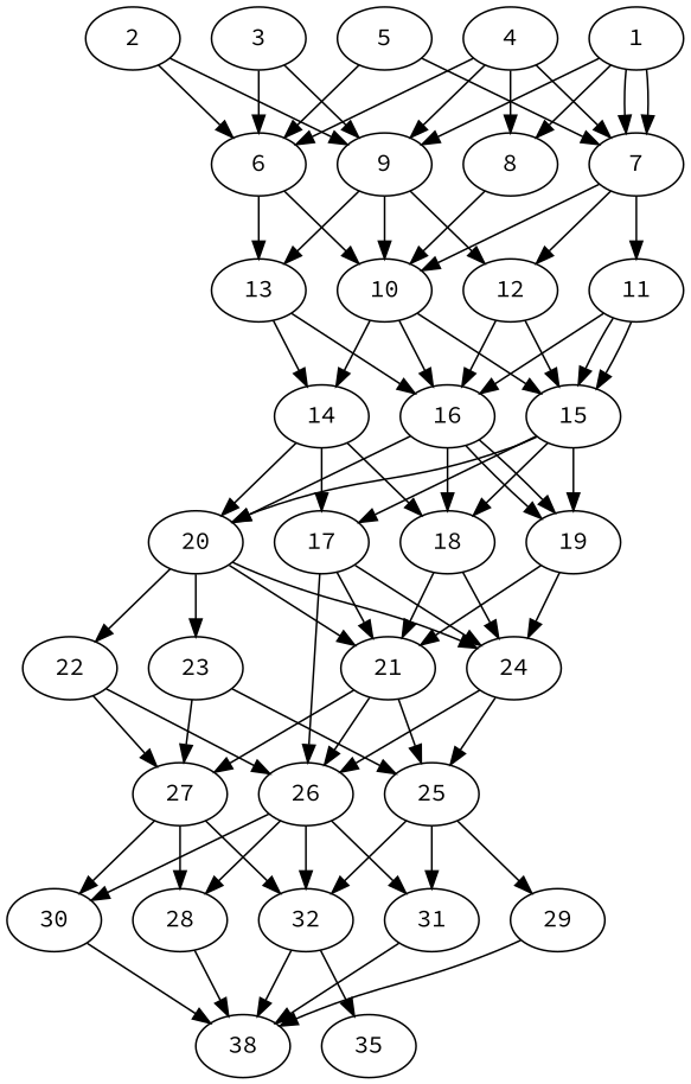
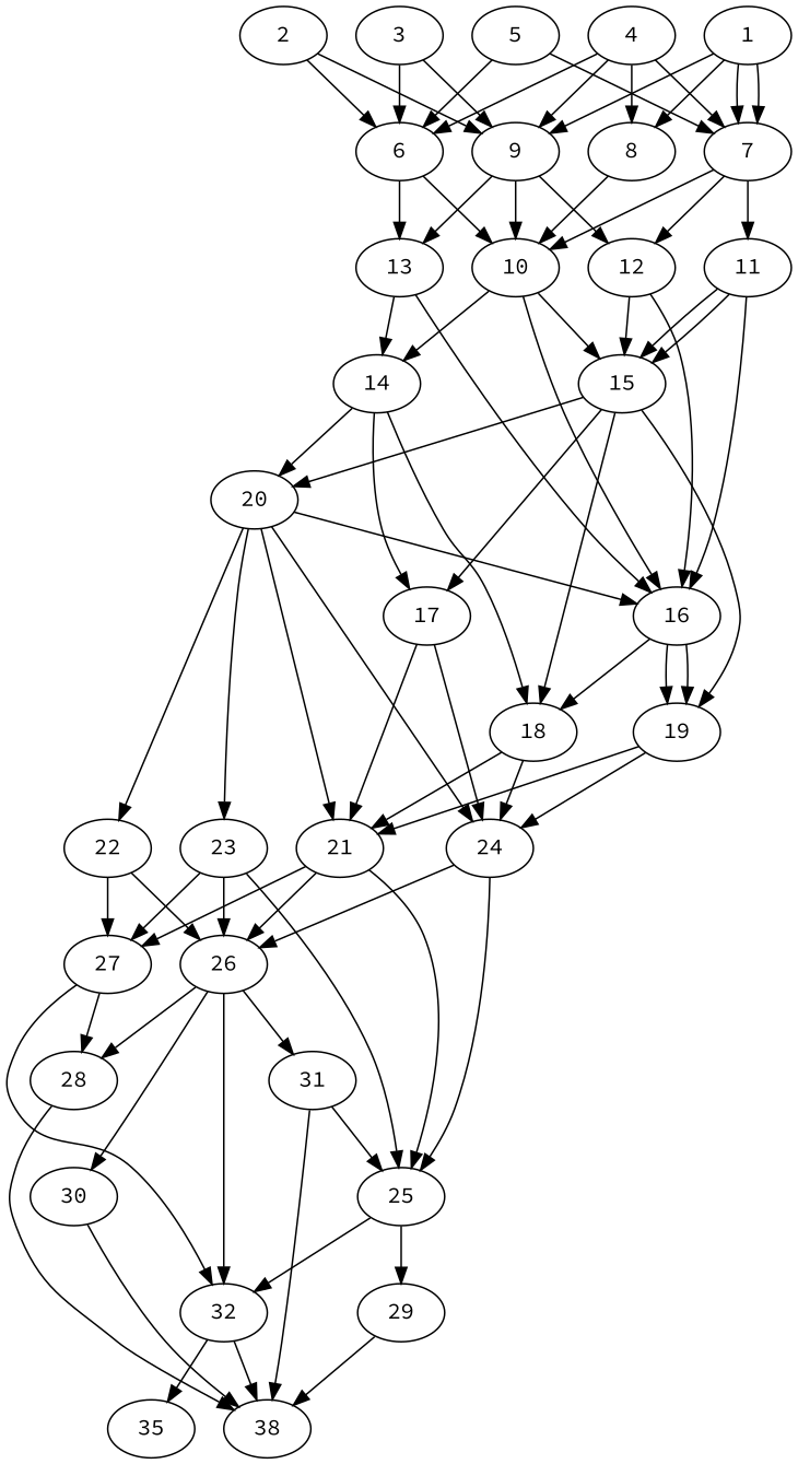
  digraph {
    fontname="Source Code Pro"
    node [alpha=0.19 fontname="Source Code Pro"]
    edge [fontname="Source Code Pro"]
    1 [alpha=0.16 expect_size=23824384]
    7 [alpha=0.06 expect_size=28478464]
    8 [alpha=0.15 expect_size=38009856]
    9 [alpha=0.05 expect_size=10811392]
    10 [expect_size=32841728]
    11 [alpha=0.03 expect_size=24351744]
    12 [alpha=0.08 expect_size=16063488]
    13 [alpha=0.02 expect_size=41367552]
    14 [alpha=0.20 expect_size=7191552]
    15 [alpha=0.04 expect_size=50976768]
    16 [expect_size=48130048]
    2 [alpha=0.11 expect_size=18230272]
    6 [expect_size=7617536]
    3 [alpha=0.06 expect_size=18427904]
    4 [expect_size=30587904]
    5 [expect_size=37954560]
    17 [alpha=0.14 expect_size=46686208]
    18 [alpha=0.03 expect_size=12762112]
    20 [alpha=0.12 expect_size=13792256]
    19 [alpha=0.16 expect_size=48964608]
    21 [alpha=0.15 expect_size=10270720]
    24 [alpha=0.05 expect_size=40985600]
    22 [alpha=0.05 expect_size=17776640]
    23 [expect_size=35758080]
    25 [alpha=0.04 expect_size=40801280]
    26 [alpha=0.05 expect_size=50787328]
    27 [alpha=0.15 expect_size=48166912]
    29 [alpha=0.05 expect_size=41223168]
    31 [alpha=0.10 expect_size=12517376]
    32 [alpha=0.01 expect_size=49007616]
    30 [alpha=0.04 expect_size=31845376]
    28 [expect_size=33330176]
    n33 [alpha=0.07 expect_size=12747776 label=38]
    35 [alpha=0.00 expect_size=22807552]
    1 -> 7
    1 -> 7
    1 -> 8
    1 -> 9
    7 -> 10
    7 -> 11
    7 -> 12
    8 -> 10
    9 -> 10
    9 -> 12
    9 -> 13
    10 -> 14
    10 -> 15
    10 -> 16
    11 -> 15
    11 -> 15
    11 -> 16
    12 -> 15
    12 -> 16
    13 -> 14
    13 -> 16
    14 -> 17
    14 -> 18
    14 -> 20
    15 -> 17
    15 -> 18
    15 -> 20
    15 -> 19
    16 -> 18
-   16 -> 20
+   20 -> 16
    16 -> 19
    16 -> 19
    2 -> 9
    2 -> 6
    6 -> 10
    6 -> 13
    3 -> 9
    3 -> 6
    4 -> 7
    4 -> 8
    4 -> 9
    4 -> 6
    5 -> 7
    5 -> 6
    17 -> 21
    17 -> 24
    18 -> 21
    18 -> 24
    20 -> 21
    20 -> 24
    20 -> 22
    20 -> 23
    19 -> 21
    19 -> 24
    21 -> 25
    21 -> 26
    21 -> 27
    24 -> 25
    24 -> 26
    22 -> 26
    22 -> 27
    23 -> 25
-   17 -> 26
+   23 -> 26
    23 -> 27
    25 -> 29
-   25 -> 31
+   31 -> 25
    25 -> 32
    26 -> 31
    26 -> 32
    26 -> 30
    26 -> 28
    27 -> 32
-   27 -> 30
    27 -> 28
    29 -> n33
    31 -> n33
    32 -> n33
    32 -> 35
    30 -> n33
    28 -> n33
  }
